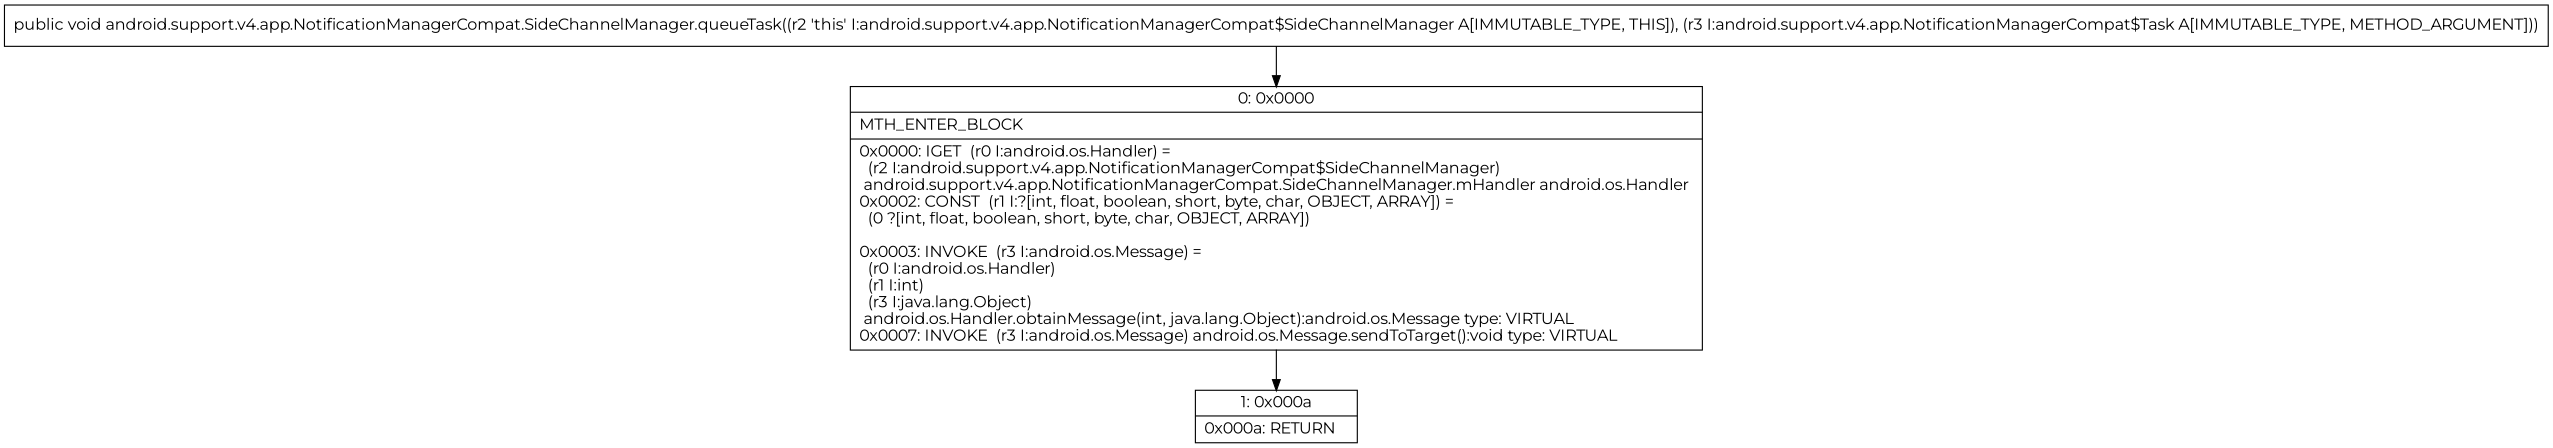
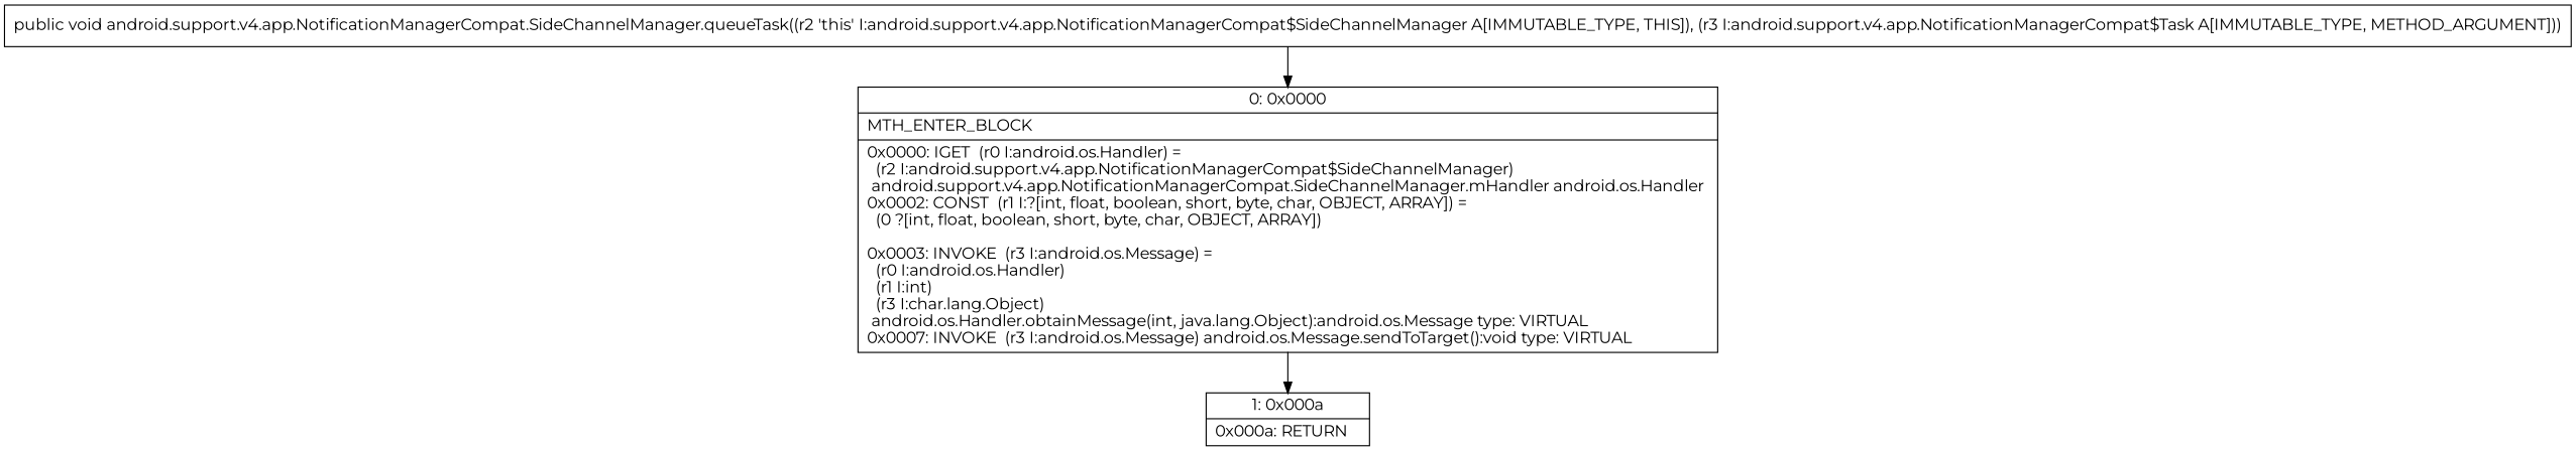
  digraph {
    fontname=Montserrat
    node [shape=record fontname=Montserrat]
    edge [fontname=Montserrat]
-   n1 [label="{0\:\ 0x0000|MTH_ENTER_BLOCK\l|0x0000: IGET  (r0 I:android.os.Handler) = \l  (r2 I:android.support.v4.app.NotificationManagerCompat$SideChannelManager)\l android.support.v4.app.NotificationManagerCompat.SideChannelManager.mHandler android.os.Handler \l0x0002: CONST  (r1 I:?[int, float, boolean, short, byte, char, OBJECT, ARRAY]) = \l  (0 ?[int, float, boolean, short, byte, char, OBJECT, ARRAY])\l \l0x0003: INVOKE  (r3 I:android.os.Message) = \l  (r0 I:android.os.Handler)\l  (r1 I:int)\l  (r3 I:java.lang.Object)\l android.os.Handler.obtainMessage(int, java.lang.Object):android.os.Message type: VIRTUAL \l0x0007: INVOKE  (r3 I:android.os.Message) android.os.Message.sendToTarget():void type: VIRTUAL \l}"]
+   n1 [label="{0\:\ 0x0000|MTH_ENTER_BLOCK\l|0x0000: IGET  (r0 I:android.os.Handler) = \l  (r2 I:android.support.v4.app.NotificationManagerCompat$SideChannelManager)\l android.support.v4.app.NotificationManagerCompat.SideChannelManager.mHandler android.os.Handler \l0x0002: CONST  (r1 I:?[int, float, boolean, short, byte, char, OBJECT, ARRAY]) = \l  (0 ?[int, float, boolean, short, byte, char, OBJECT, ARRAY])\l \l0x0003: INVOKE  (r3 I:android.os.Message) = \l  (r0 I:android.os.Handler)\l  (r1 I:int)\l  (r3 I:char.lang.Object)\l android.os.Handler.obtainMessage(int, java.lang.Object):android.os.Message type: VIRTUAL \l0x0007: INVOKE  (r3 I:android.os.Message) android.os.Message.sendToTarget():void type: VIRTUAL \l}"]
    n2 [label="{1\:\ 0x000a|0x000a: RETURN   \l}"]
    n3 [label="{public void android.support.v4.app.NotificationManagerCompat.SideChannelManager.queueTask((r2 'this' I:android.support.v4.app.NotificationManagerCompat$SideChannelManager A[IMMUTABLE_TYPE, THIS]), (r3 I:android.support.v4.app.NotificationManagerCompat$Task A[IMMUTABLE_TYPE, METHOD_ARGUMENT])) }"]
    n1 -> n2
    n3 -> n1
  }
